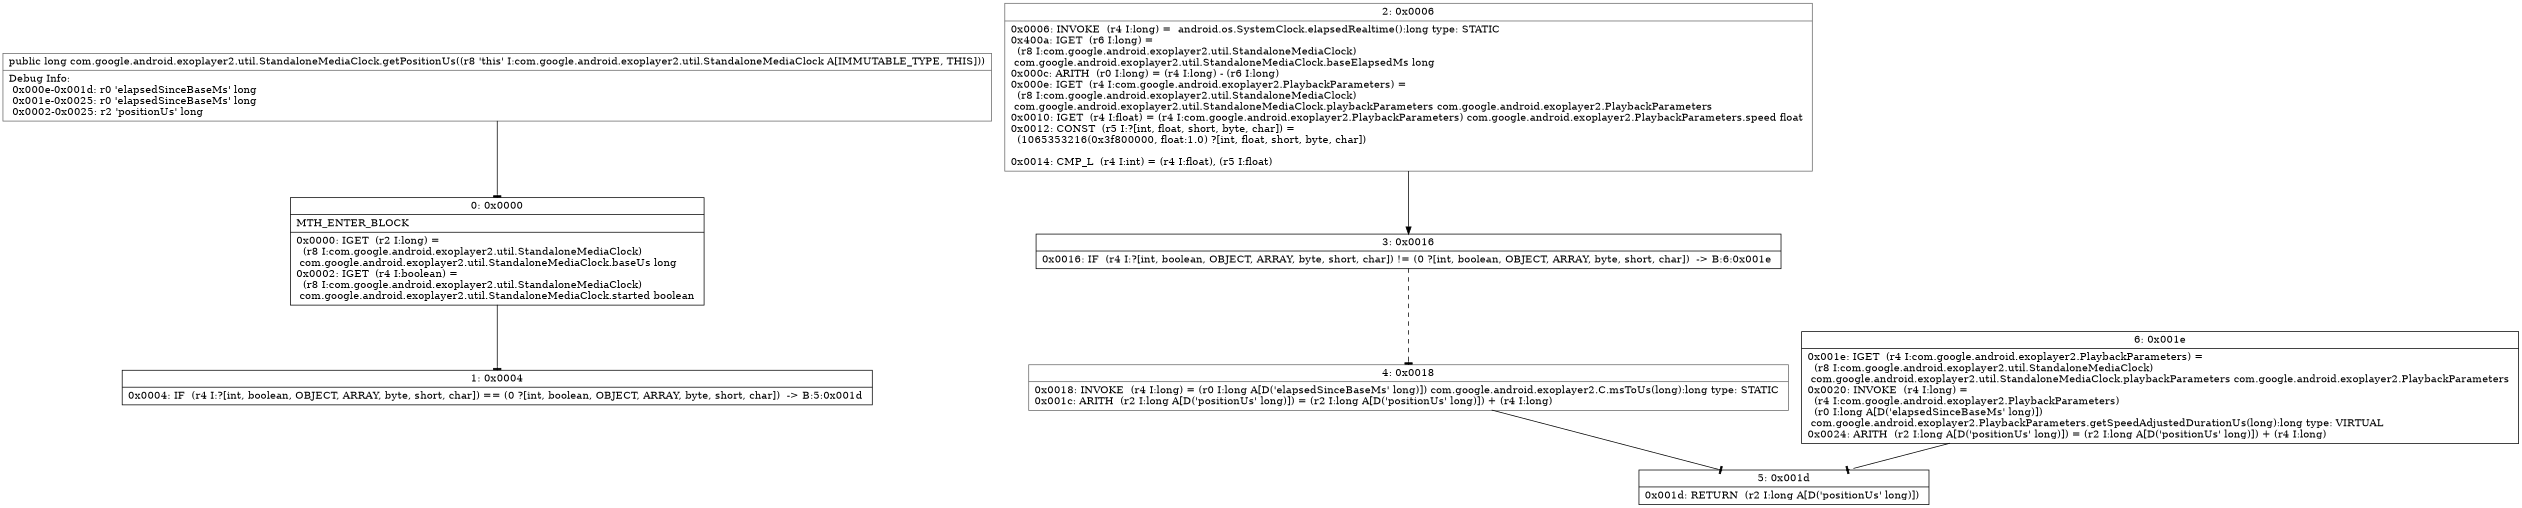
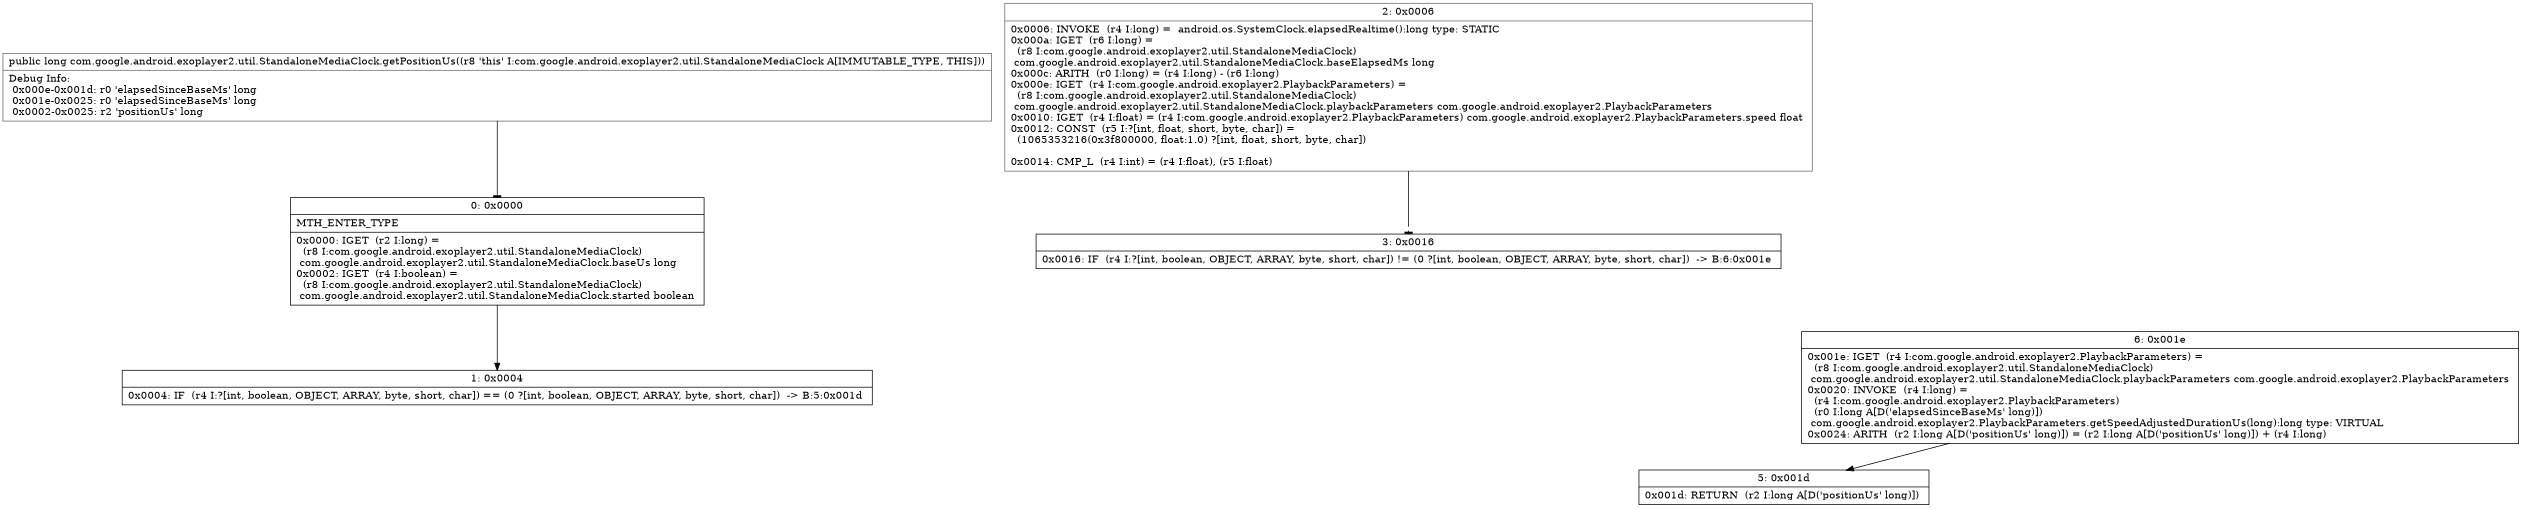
  digraph {
    node [color=black shape=record]
    edge [arrowhead=tee]
-   n1 [label="{0\:\ 0x0000|MTH_ENTER_BLOCK\l|0x0000: IGET  (r2 I:long) = \l  (r8 I:com.google.android.exoplayer2.util.StandaloneMediaClock)\l com.google.android.exoplayer2.util.StandaloneMediaClock.baseUs long \l0x0002: IGET  (r4 I:boolean) = \l  (r8 I:com.google.android.exoplayer2.util.StandaloneMediaClock)\l com.google.android.exoplayer2.util.StandaloneMediaClock.started boolean \l}"]
+   n1 [label="{0\:\ 0x0000|MTH_ENTER_TYPE\l|0x0000: IGET  (r2 I:long) = \l  (r8 I:com.google.android.exoplayer2.util.StandaloneMediaClock)\l com.google.android.exoplayer2.util.StandaloneMediaClock.baseUs long \l0x0002: IGET  (r4 I:boolean) = \l  (r8 I:com.google.android.exoplayer2.util.StandaloneMediaClock)\l com.google.android.exoplayer2.util.StandaloneMediaClock.started boolean \l}"]
    n2 [label="{1\:\ 0x0004|0x0004: IF  (r4 I:?[int, boolean, OBJECT, ARRAY, byte, short, char]) == (0 ?[int, boolean, OBJECT, ARRAY, byte, short, char])  \-\> B:5:0x001d \l}"]
-   n3 [color=gray40 label="{2\:\ 0x0006|0x0006: INVOKE  (r4 I:long) =  android.os.SystemClock.elapsedRealtime():long type: STATIC \l0x400a: IGET  (r6 I:long) = \l  (r8 I:com.google.android.exoplayer2.util.StandaloneMediaClock)\l com.google.android.exoplayer2.util.StandaloneMediaClock.baseElapsedMs long \l0x000c: ARITH  (r0 I:long) = (r4 I:long) \- (r6 I:long) \l0x000e: IGET  (r4 I:com.google.android.exoplayer2.PlaybackParameters) = \l  (r8 I:com.google.android.exoplayer2.util.StandaloneMediaClock)\l com.google.android.exoplayer2.util.StandaloneMediaClock.playbackParameters com.google.android.exoplayer2.PlaybackParameters \l0x0010: IGET  (r4 I:float) = (r4 I:com.google.android.exoplayer2.PlaybackParameters) com.google.android.exoplayer2.PlaybackParameters.speed float \l0x0012: CONST  (r5 I:?[int, float, short, byte, char]) = \l  (1065353216(0x3f800000, float:1.0) ?[int, float, short, byte, char])\l \l0x0014: CMP_L  (r4 I:int) = (r4 I:float), (r5 I:float) \l}"]
+   n3 [color=gray40 label="{2\:\ 0x0006|0x0006: INVOKE  (r4 I:long) =  android.os.SystemClock.elapsedRealtime():long type: STATIC \l0x000a: IGET  (r6 I:long) = \l  (r8 I:com.google.android.exoplayer2.util.StandaloneMediaClock)\l com.google.android.exoplayer2.util.StandaloneMediaClock.baseElapsedMs long \l0x000c: ARITH  (r0 I:long) = (r4 I:long) \- (r6 I:long) \l0x000e: IGET  (r4 I:com.google.android.exoplayer2.PlaybackParameters) = \l  (r8 I:com.google.android.exoplayer2.util.StandaloneMediaClock)\l com.google.android.exoplayer2.util.StandaloneMediaClock.playbackParameters com.google.android.exoplayer2.PlaybackParameters \l0x0010: IGET  (r4 I:float) = (r4 I:com.google.android.exoplayer2.PlaybackParameters) com.google.android.exoplayer2.PlaybackParameters.speed float \l0x0012: CONST  (r5 I:?[int, float, short, byte, char]) = \l  (1065353216(0x3f800000, float:1.0) ?[int, float, short, byte, char])\l \l0x0014: CMP_L  (r4 I:int) = (r4 I:float), (r5 I:float) \l}"]
    n4 [label="{3\:\ 0x0016|0x0016: IF  (r4 I:?[int, boolean, OBJECT, ARRAY, byte, short, char]) != (0 ?[int, boolean, OBJECT, ARRAY, byte, short, char])  \-\> B:6:0x001e \l}"]
    n5 [label="{5\:\ 0x001d|0x001d: RETURN  (r2 I:long A[D('positionUs' long)]) \l}"]
-   n6 [color=gray40 label="{4\:\ 0x0018|0x0018: INVOKE  (r4 I:long) = (r0 I:long A[D('elapsedSinceBaseMs' long)]) com.google.android.exoplayer2.C.msToUs(long):long type: STATIC \l0x001c: ARITH  (r2 I:long A[D('positionUs' long)]) = (r2 I:long A[D('positionUs' long)]) + (r4 I:long) \l}"]
    n7 [label="{6\:\ 0x001e|0x001e: IGET  (r4 I:com.google.android.exoplayer2.PlaybackParameters) = \l  (r8 I:com.google.android.exoplayer2.util.StandaloneMediaClock)\l com.google.android.exoplayer2.util.StandaloneMediaClock.playbackParameters com.google.android.exoplayer2.PlaybackParameters \l0x0020: INVOKE  (r4 I:long) = \l  (r4 I:com.google.android.exoplayer2.PlaybackParameters)\l  (r0 I:long A[D('elapsedSinceBaseMs' long)])\l com.google.android.exoplayer2.PlaybackParameters.getSpeedAdjustedDurationUs(long):long type: VIRTUAL \l0x0024: ARITH  (r2 I:long A[D('positionUs' long)]) = (r2 I:long A[D('positionUs' long)]) + (r4 I:long) \l}"]
    n8 [color=gray40 label="{public long com.google.android.exoplayer2.util.StandaloneMediaClock.getPositionUs((r8 'this' I:com.google.android.exoplayer2.util.StandaloneMediaClock A[IMMUTABLE_TYPE, THIS]))  | Debug Info:\l  0x000e\-0x001d: r0 'elapsedSinceBaseMs' long\l  0x001e\-0x0025: r0 'elapsedSinceBaseMs' long\l  0x0002\-0x0025: r2 'positionUs' long\l}"]
-   n1 -> n2
-   n3 -> n4 [arrowhead=normal]
-   n4 -> n6 [style=dashed]
-   n6 -> n5
-   n7 -> n5
+   n1 -> n2 [arrowhead=normal]
+   n3 -> n4
+   n7 -> n5 [arrowhead=normal]
    n8 -> n1
  }
